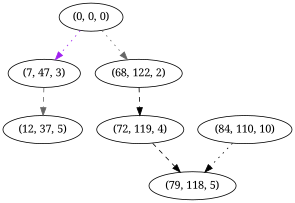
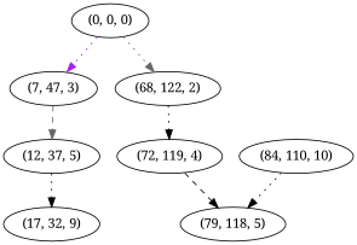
  digraph {
    fontname="Noto Serif"
    node [fontname="Noto Serif"]
    edge [color=black fontname="Noto Serif" style=dotted]
    "(0, 0, 0)"
    "(7, 47, 3)"
    "(68, 122, 2)"
    "(12, 37, 5)"
    "(72, 119, 4)"
+   "(17, 32, 9)"
    "(79, 118, 5)"
    "(84, 110, 10)"
    "(0, 0, 0)" -> "(7, 47, 3)" [color=purple]
    "(0, 0, 0)" -> "(68, 122, 2)" [color=gray40]
    "(7, 47, 3)" -> "(12, 37, 5)" [color=gray40 style=dashed]
-   "(68, 122, 2)" -> "(72, 119, 4)" [style=dashed]
+   "(68, 122, 2)" -> "(72, 119, 4)"
+   "(12, 37, 5)" -> "(17, 32, 9)"
    "(72, 119, 4)" -> "(79, 118, 5)" [style=dashed]
    "(84, 110, 10)" -> "(79, 118, 5)"
  }
